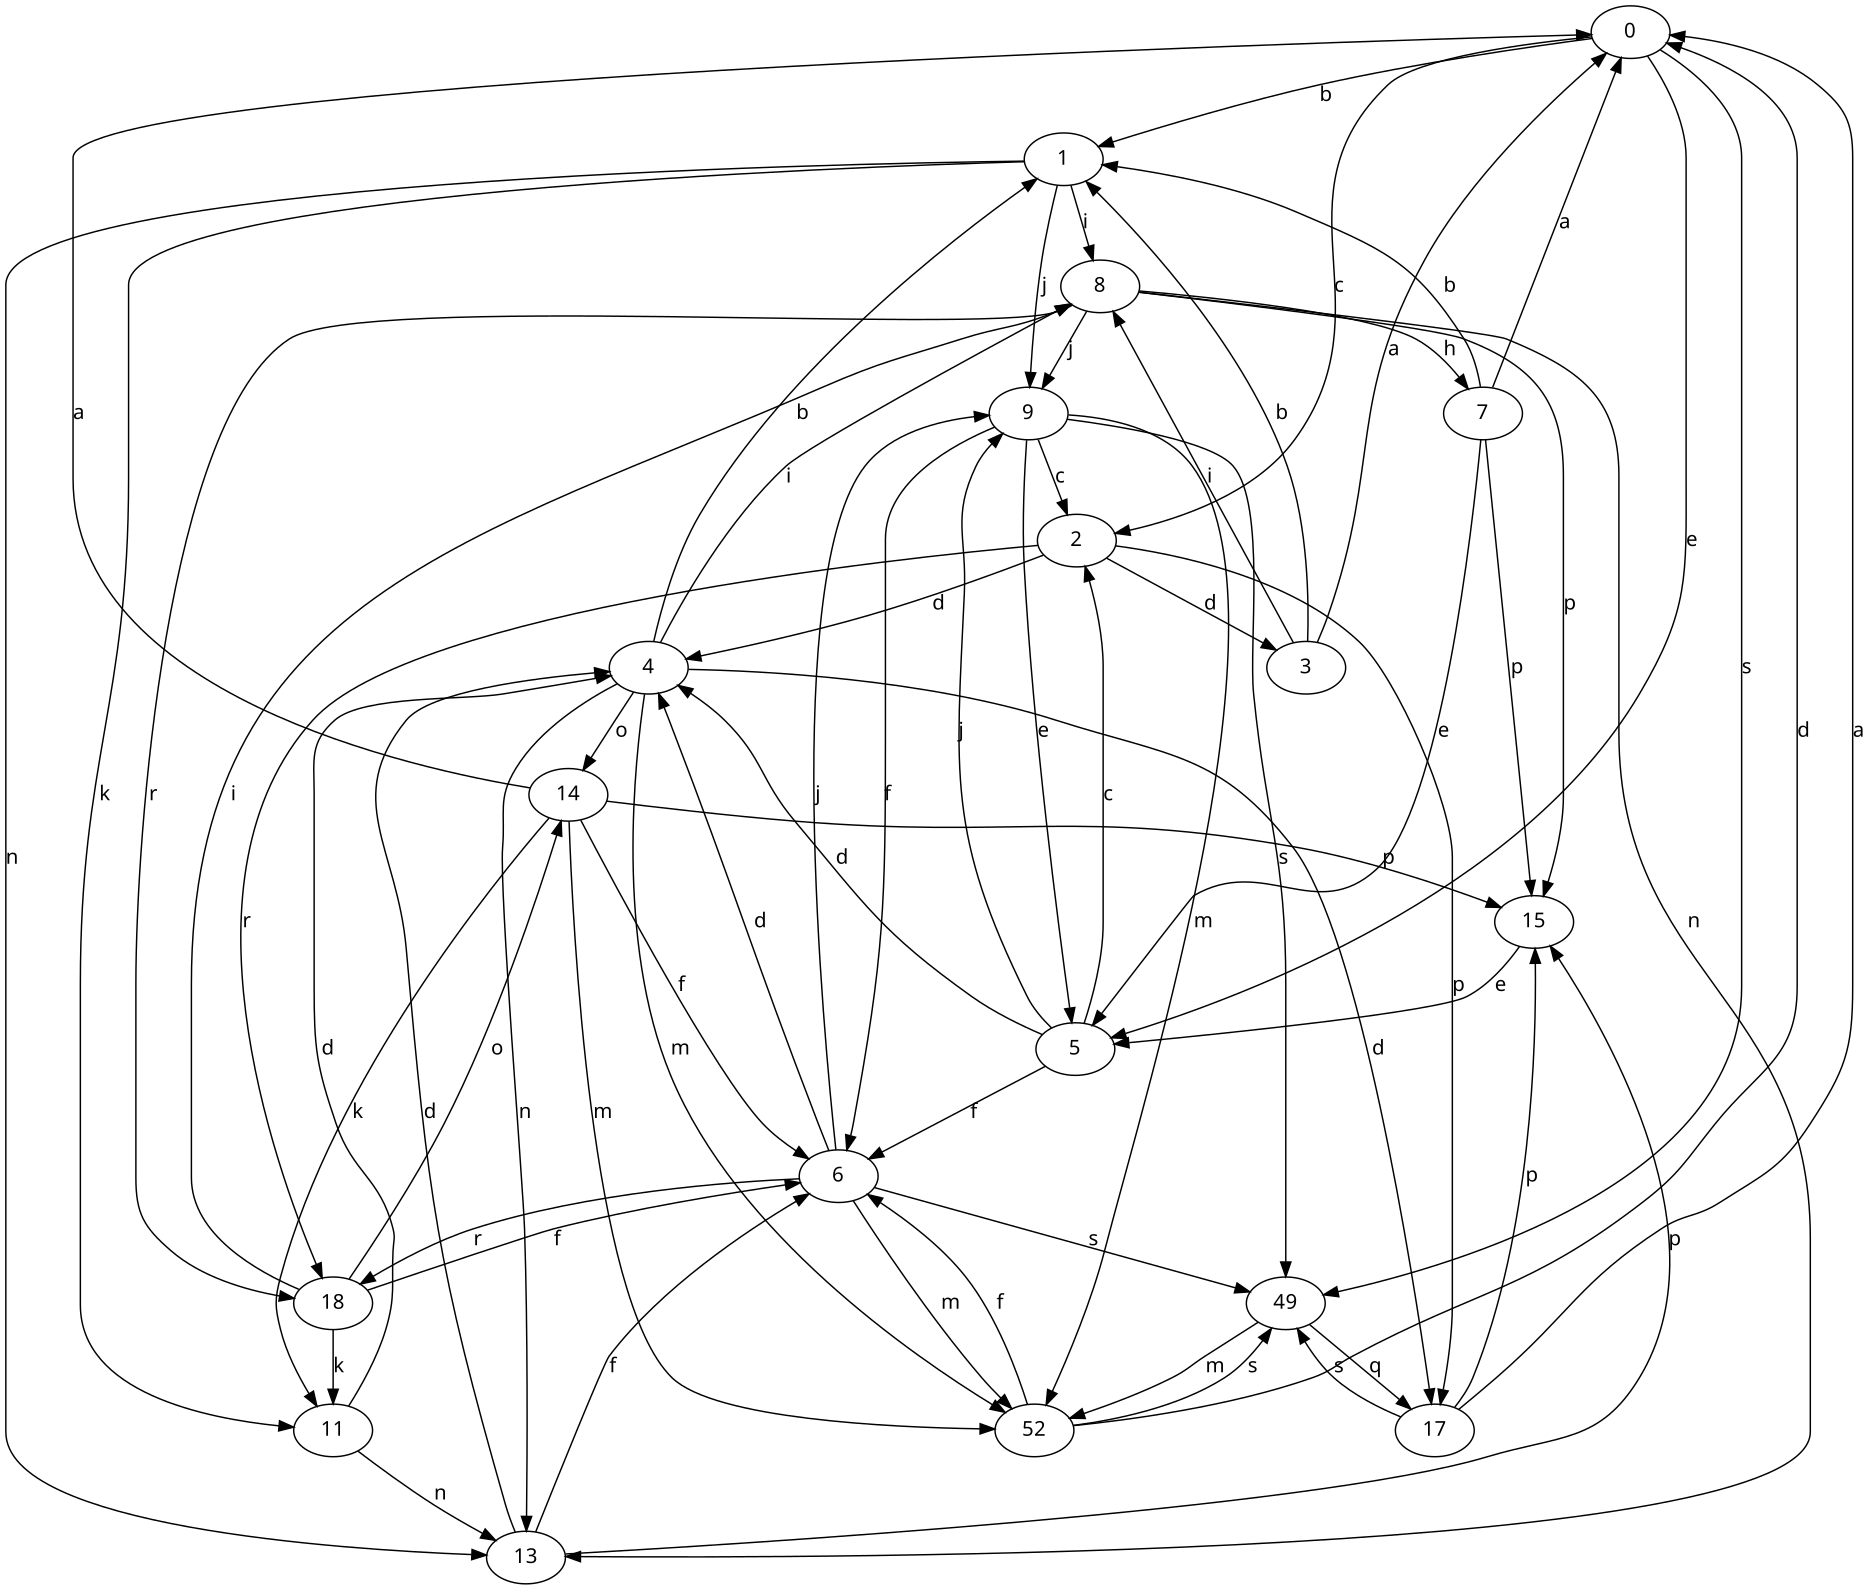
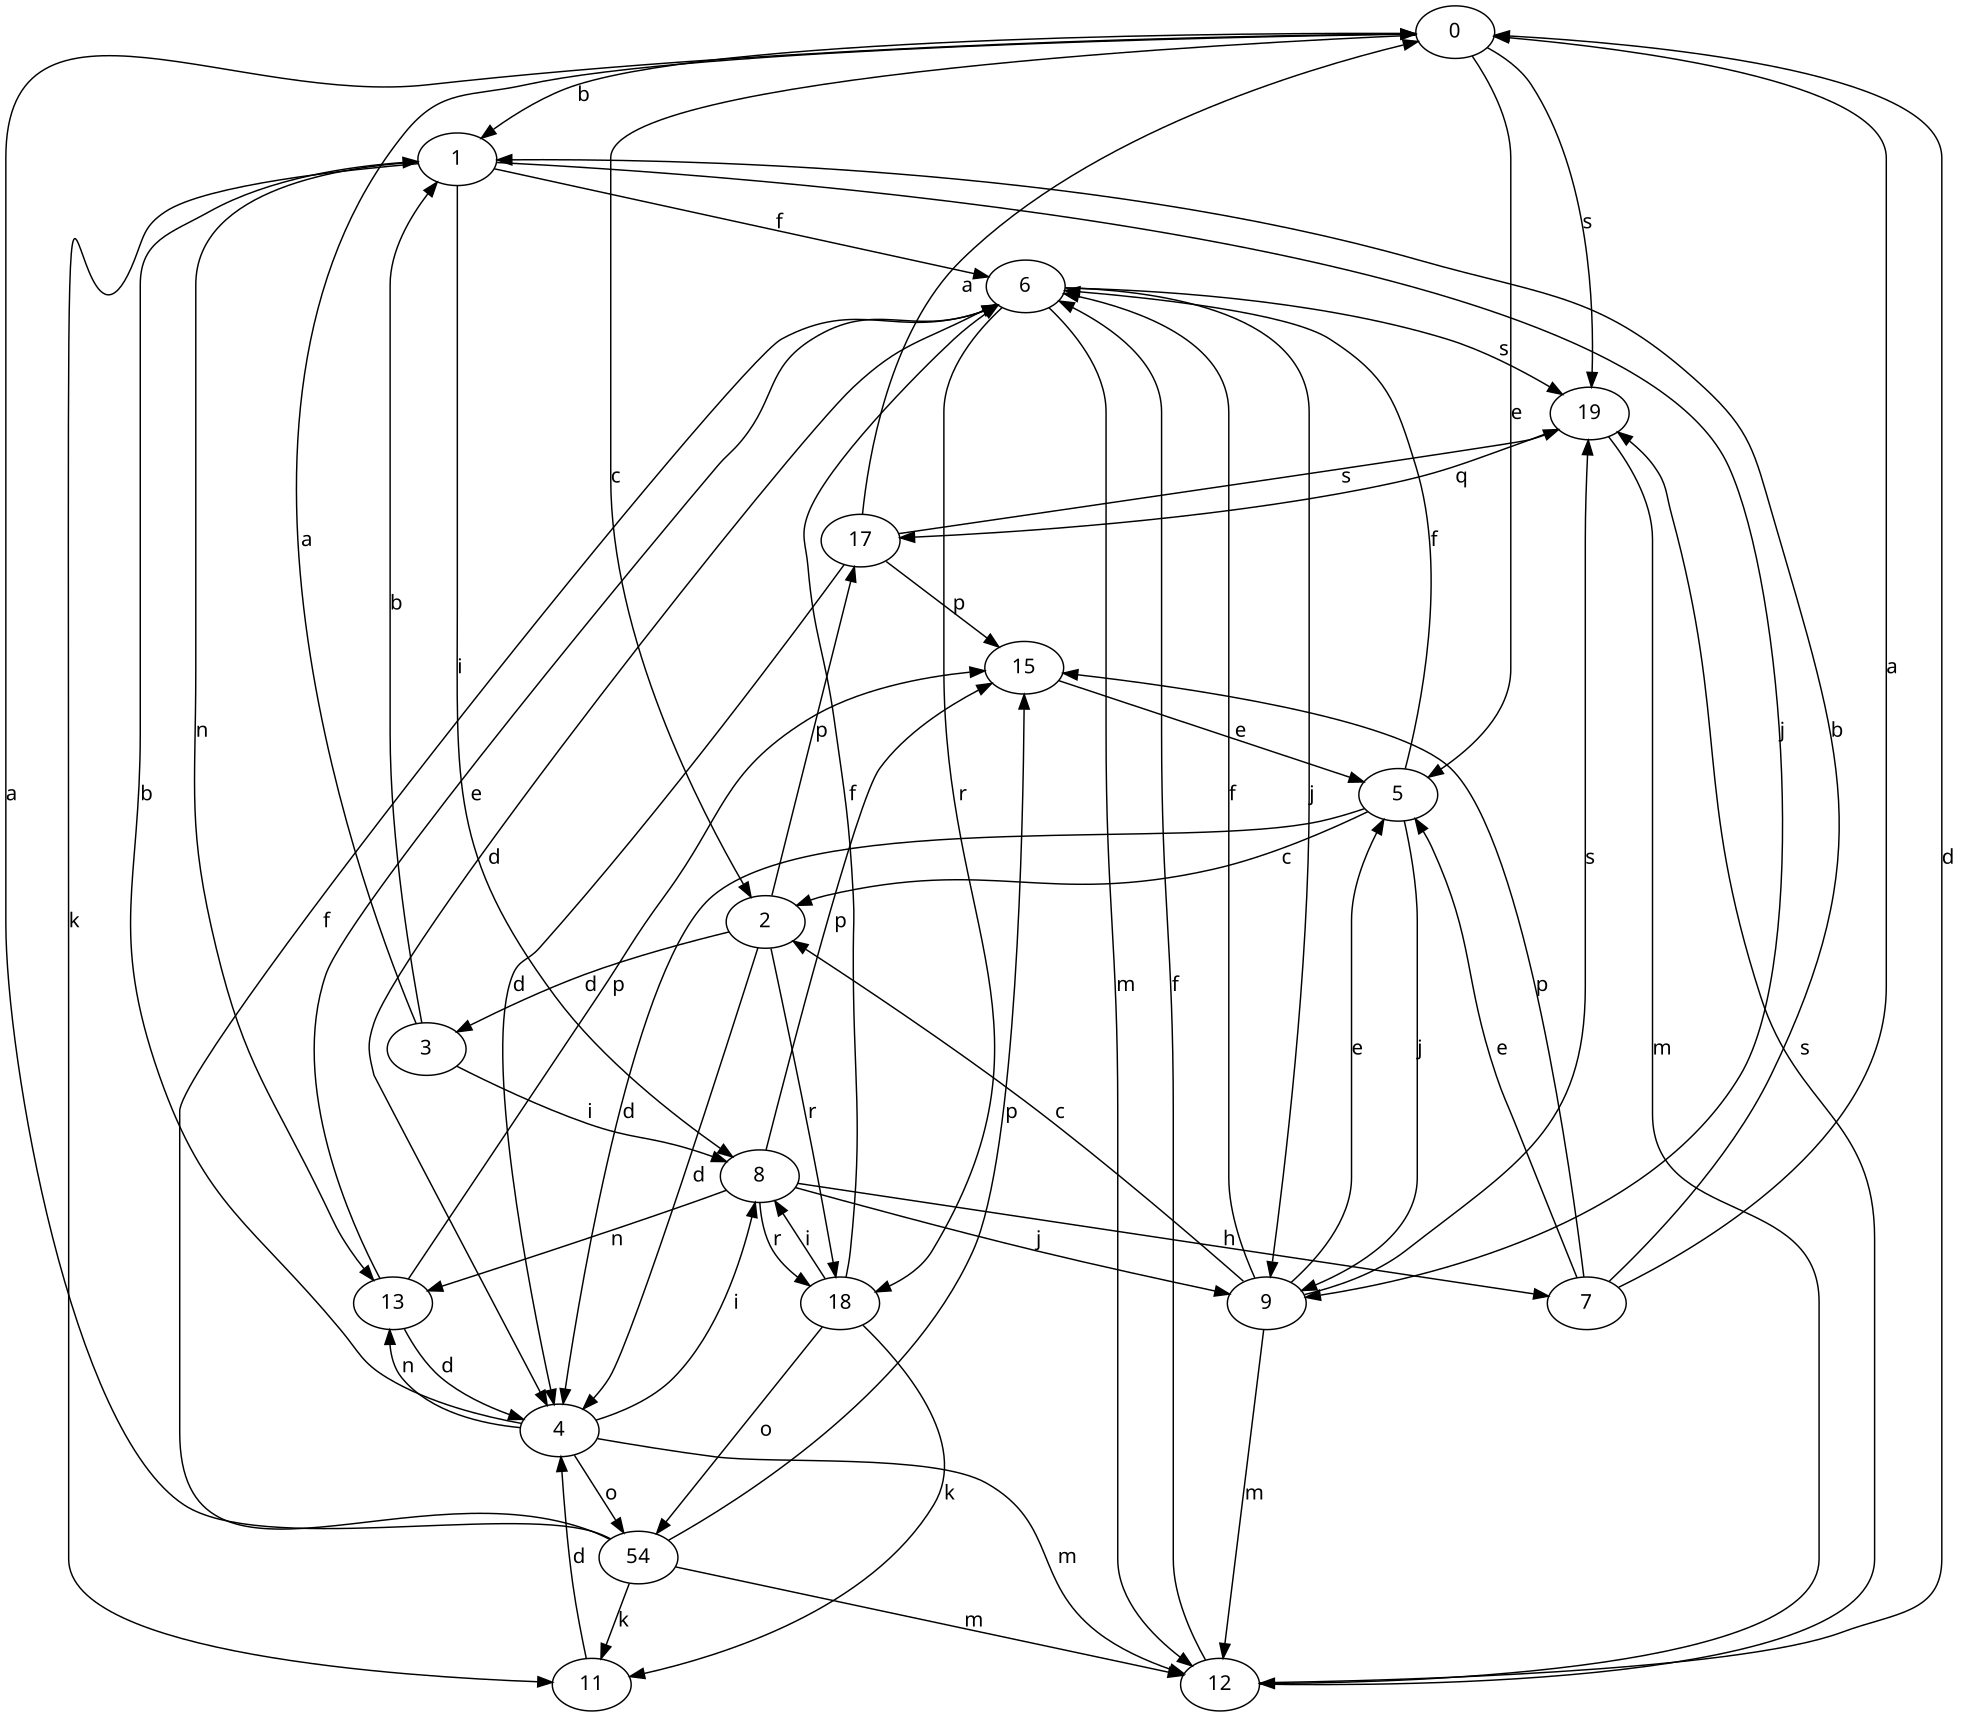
  strict digraph {
    fontname="Noto Sans"
    node [fontname="Noto Sans"]
    edge [fontname="Noto Sans"]
    0
    1
    2
    5
-   19 [label=49]
+   19
    6
    8
    9
    11
    13
    3
    4
    17
    18
-   12 [label=52]
+   12
    7
    15
-   14
+   14 [label=54]
    0 -> 1 [label=b]
    0 -> 2 [label=c]
    0 -> 5 [label=e]
    0 -> 19 [label=s]
+   1 -> 6 [label=f]
    1 -> 8 [label=i]
    1 -> 9 [label=j]
    1 -> 11 [label=k]
    1 -> 13 [label=n]
    2 -> 3 [label=d]
    2 -> 4 [label=d]
    2 -> 17 [label=p]
    2 -> 18 [label=r]
    5 -> 2 [label=c]
    5 -> 6 [label=f]
    5 -> 9 [label=j]
    5 -> 4 [label=d]
    19 -> 17 [label=q]
    19 -> 12 [label=m]
    6 -> 19 [label=s]
    6 -> 9 [label=j]
    6 -> 4 [label=d]
    6 -> 18 [label=r]
    6 -> 12 [label=m]
    8 -> 9 [label=j]
    8 -> 13 [label=n]
    8 -> 18 [label=r]
    8 -> 7 [label=h]
    8 -> 15 [label=p]
    9 -> 2 [label=c]
    9 -> 5 [label=e]
    9 -> 19 [label=s]
    9 -> 6 [label=f]
    9 -> 12 [label=m]
-   11 -> 13 [label=n]
    11 -> 4 [label=d]
-   13 -> 6 [label=f]
+   13 -> 6 [label=e]
    13 -> 4 [label=d]
    13 -> 15 [label=p]
    3 -> 0 [label=a]
    3 -> 1 [label=b]
    3 -> 8 [label=i]
    4 -> 1 [label=b]
    4 -> 8 [label=i]
    4 -> 13 [label=n]
    4 -> 12 [label=m]
    4 -> 14 [label=o]
    17 -> 0 [label=a]
    17 -> 19 [label=s]
-   4 -> 17 [label=d]
+   17 -> 4 [label=d]
    17 -> 15 [label=p]
    18 -> 6 [label=f]
    18 -> 8 [label=i]
    18 -> 11 [label=k]
    18 -> 14 [label=o]
    12 -> 0 [label=d]
    12 -> 19 [label=s]
    12 -> 6 [label=f]
    7 -> 0 [label=a]
    7 -> 1 [label=b]
    7 -> 5 [label=e]
    7 -> 15 [label=p]
    15 -> 5 [label=e]
    14 -> 0 [label=a]
    14 -> 6 [label=f]
    14 -> 11 [label=k]
    14 -> 12 [label=m]
    14 -> 15 [label=p]
  }
